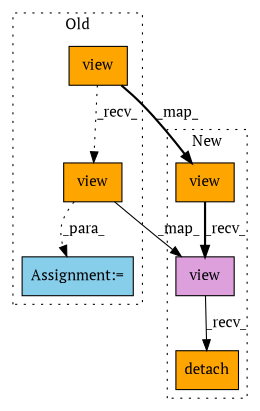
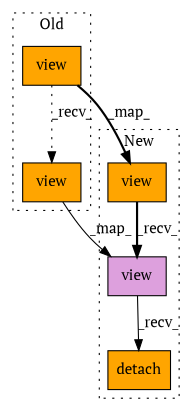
  digraph {
    fontname="PT Serif"
    node [a=32 l="5,1" shape=box style=filled fillcolor=orange fontname="PT Serif"]
    edge [style=dotted fontname="PT Serif"]
    n1 [label=view s="10133,10171"]
-   n2 [a=7 l=1 label="Assignment:=" s=10034 fillcolor=skyblue]
    n3 [label=view s="9978,10018"]
    n4 [label=view s="10156,10194" fillcolor=plum]
    n5 [label=view s="10018,10058"]
    n6 [l=8 label=detach s=10292]
    subgraph cluster_1 {
      label=Old
      style=dotted
      n1
-     n2
      n3
    }
    subgraph cluster_2 {
      label=New
      style=dotted
      n4
      n5
      n6
    }
-   n1 -> n2 [label=_para_]
    n1 -> n4 [label=_map_ style=solid]
    n3 -> n1 [label=_recv_]
    n3 -> n5 [label=_map_ style=bold]
    n4 -> n6 [label=_recv_ style=solid]
    n5 -> n4 [label=_recv_ style=bold]
  }
